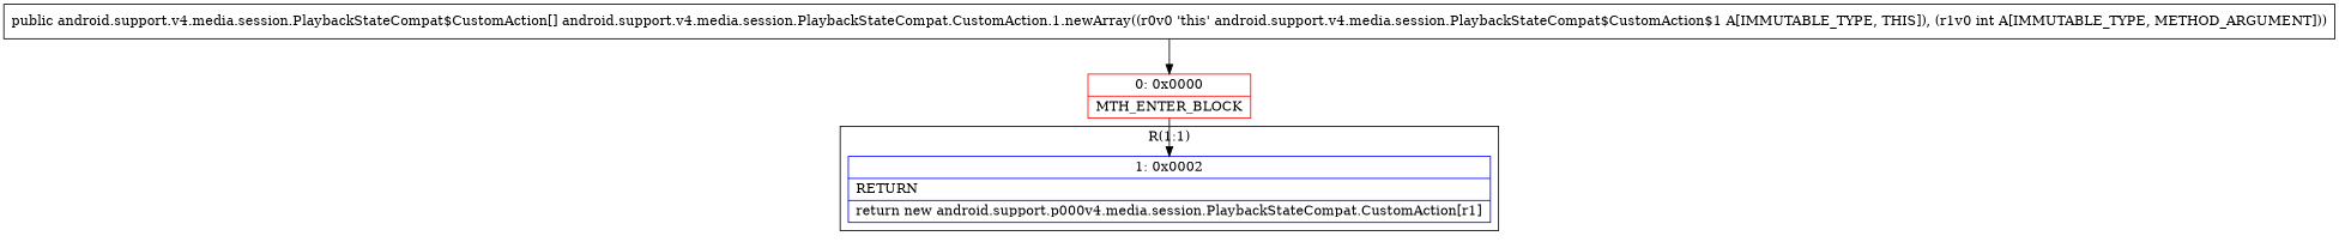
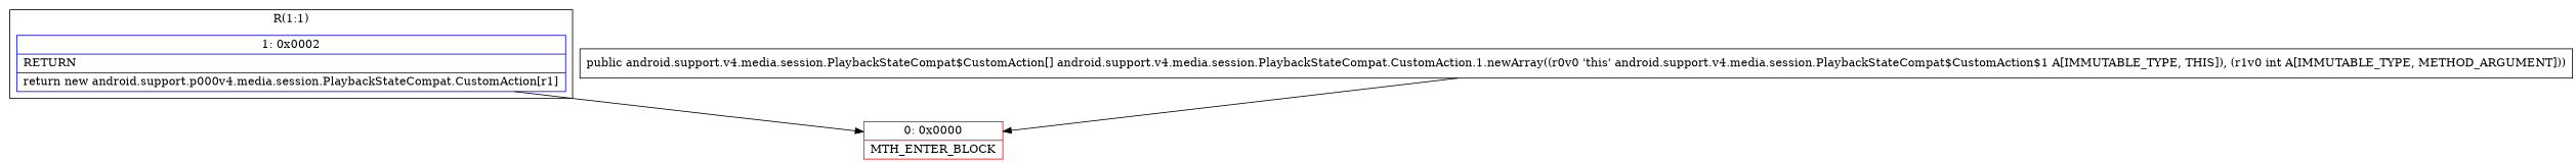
  digraph {
    node [shape=record]
    n1 [color=blue label="{1\:\ 0x0002|RETURN\l|return new android.support.p000v4.media.session.PlaybackStateCompat.CustomAction[r1]\l}"]
    n2 [color=red label="{0\:\ 0x0000|MTH_ENTER_BLOCK\l}"]
    n3 [label="{public android.support.v4.media.session.PlaybackStateCompat$CustomAction[] android.support.v4.media.session.PlaybackStateCompat.CustomAction.1.newArray((r0v0 'this' android.support.v4.media.session.PlaybackStateCompat$CustomAction$1 A[IMMUTABLE_TYPE, THIS]), (r1v0 int A[IMMUTABLE_TYPE, METHOD_ARGUMENT])) }"]
    subgraph cluster_1 {
      label="R(1:1)"
      n1
    }
-   n2 -> n1
+   n1 -> n2
    n3 -> n2
  }
